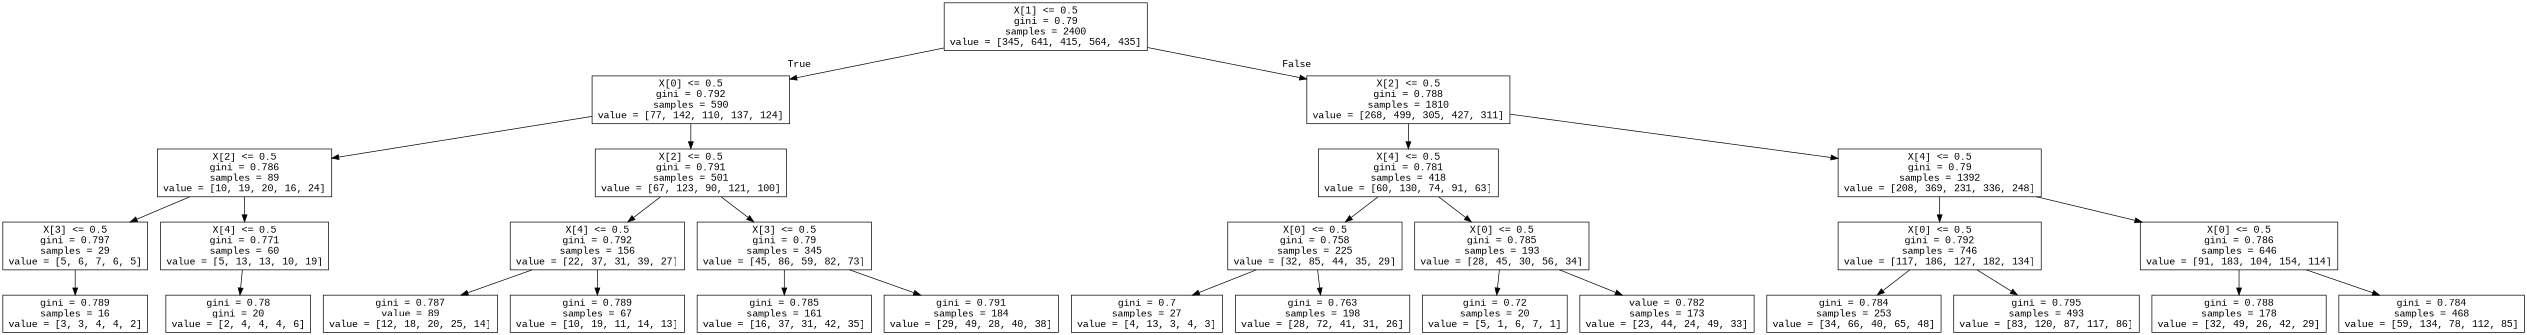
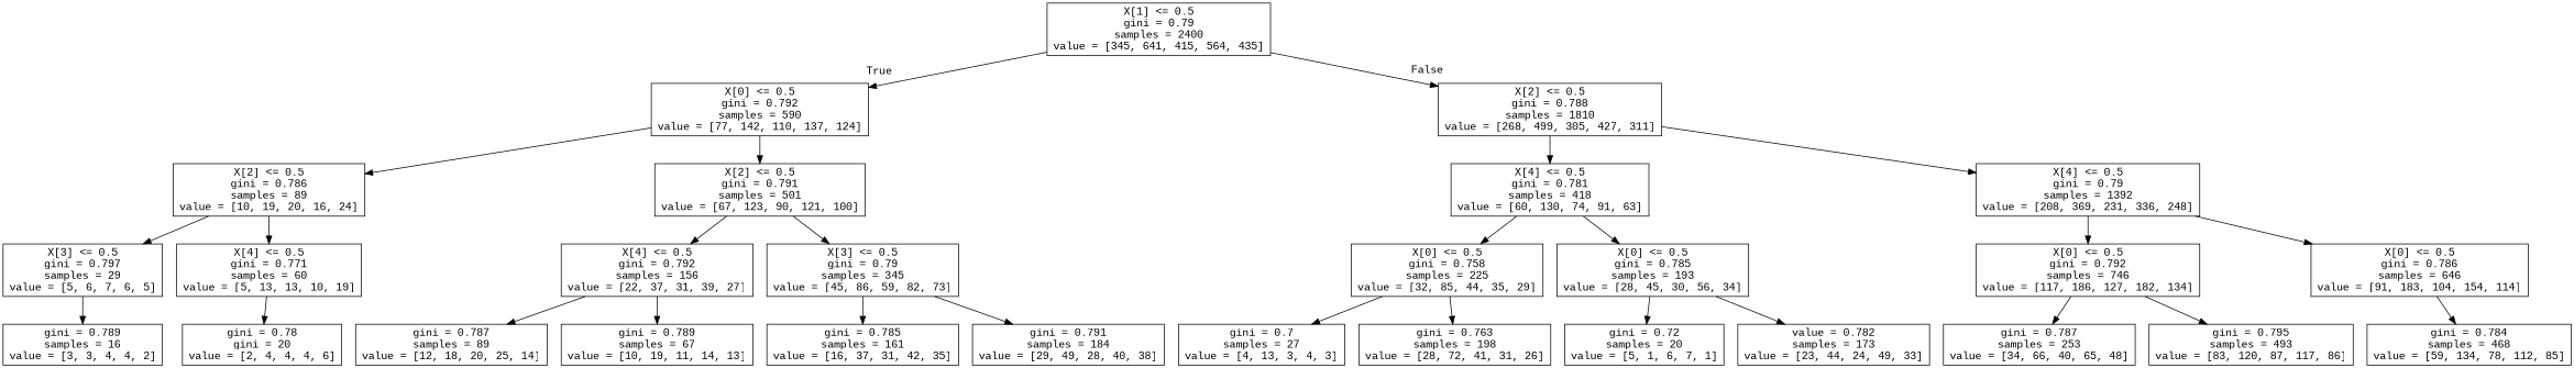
  digraph {
    fontname="Liberation Mono"
    node [fontname="Liberation Mono" shape=box]
    edge [fontname="Liberation Mono"]
    n1 [label="X[1] <= 0.5\ngini = 0.79\nsamples = 2400\nvalue = [345, 641, 415, 564, 435]"]
    n2 [label="X[0] <= 0.5\ngini = 0.792\nsamples = 590\nvalue = [77, 142, 110, 137, 124]"]
    n3 [label="X[2] <= 0.5\ngini = 0.788\nsamples = 1810\nvalue = [268, 499, 305, 427, 311]"]
    n4 [label="X[2] <= 0.5\ngini = 0.786\nsamples = 89\nvalue = [10, 19, 20, 16, 24]"]
    n5 [label="X[2] <= 0.5\ngini = 0.791\nsamples = 501\nvalue = [67, 123, 90, 121, 100]"]
    n6 [label="X[4] <= 0.5\ngini = 0.781\nsamples = 418\nvalue = [60, 130, 74, 91, 63]"]
    n7 [label="X[4] <= 0.5\ngini = 0.79\nsamples = 1392\nvalue = [208, 369, 231, 336, 248]"]
    n8 [label="X[3] <= 0.5\ngini = 0.797\nsamples = 29\nvalue = [5, 6, 7, 6, 5]"]
    n9 [label="X[4] <= 0.5\ngini = 0.771\nsamples = 60\nvalue = [5, 13, 13, 10, 19]"]
    n10 [label="X[4] <= 0.5\ngini = 0.792\nsamples = 156\nvalue = [22, 37, 31, 39, 27]"]
    n11 [label="X[3] <= 0.5\ngini = 0.79\nsamples = 345\nvalue = [45, 86, 59, 82, 73]"]
    n12 [label="gini = 0.789\nsamples = 16\nvalue = [3, 3, 4, 4, 2]"]
    n13 [label="gini = 0.78\ngini = 20\nvalue = [2, 4, 4, 4, 6]"]
-   n14 [label="gini = 0.787\nvalue = 89\nvalue = [12, 18, 20, 25, 14]"]
+   n14 [label="gini = 0.787\nsamples = 89\nvalue = [12, 18, 20, 25, 14]"]
    n15 [label="gini = 0.789\nsamples = 67\nvalue = [10, 19, 11, 14, 13]"]
    n16 [label="gini = 0.785\nsamples = 161\nvalue = [16, 37, 31, 42, 35]"]
    n17 [label="gini = 0.791\nsamples = 184\nvalue = [29, 49, 28, 40, 38]"]
    n18 [label="X[0] <= 0.5\ngini = 0.758\nsamples = 225\nvalue = [32, 85, 44, 35, 29]"]
    n19 [label="X[0] <= 0.5\ngini = 0.785\nsamples = 193\nvalue = [28, 45, 30, 56, 34]"]
    n20 [label="X[0] <= 0.5\ngini = 0.792\nsamples = 746\nvalue = [117, 186, 127, 182, 134]"]
    n21 [label="X[0] <= 0.5\ngini = 0.786\nsamples = 646\nvalue = [91, 183, 104, 154, 114]"]
    n22 [label="gini = 0.7\nsamples = 27\nvalue = [4, 13, 3, 4, 3]"]
    n23 [label="gini = 0.763\nsamples = 198\nvalue = [28, 72, 41, 31, 26]"]
    n24 [label="gini = 0.72\nsamples = 20\nvalue = [5, 1, 6, 7, 1]"]
    n25 [label="value = 0.782\nsamples = 173\nvalue = [23, 44, 24, 49, 33]"]
-   n26 [label="gini = 0.784\nsamples = 253\nvalue = [34, 66, 40, 65, 48]"]
+   n26 [label="gini = 0.787\nsamples = 253\nvalue = [34, 66, 40, 65, 48]"]
    n27 [label="gini = 0.795\nsamples = 493\nvalue = [83, 120, 87, 117, 86]"]
-   n28 [label="gini = 0.788\nsamples = 178\nvalue = [32, 49, 26, 42, 29]"]
    n29 [label="gini = 0.784\nsamples = 468\nvalue = [59, 134, 78, 112, 85]"]
    n1 -> n2 [headlabel=True labelangle=45 labeldistance=2.5]
    n1 -> n3 [headlabel=False labelangle=-45 labeldistance=2.5]
    n2 -> n4
    n2 -> n5
    n3 -> n6
    n3 -> n7
    n4 -> n8
    n4 -> n9
    n5 -> n10
    n5 -> n11
    n6 -> n18
    n6 -> n19
    n7 -> n20
    n7 -> n21
    n8 -> n12
    n9 -> n13
    n10 -> n14
    n10 -> n15
    n11 -> n16
    n11 -> n17
    n18 -> n22
    n18 -> n23
    n19 -> n24
    n19 -> n25
    n20 -> n26
    n20 -> n27
-   n21 -> n28
    n21 -> n29
  }
